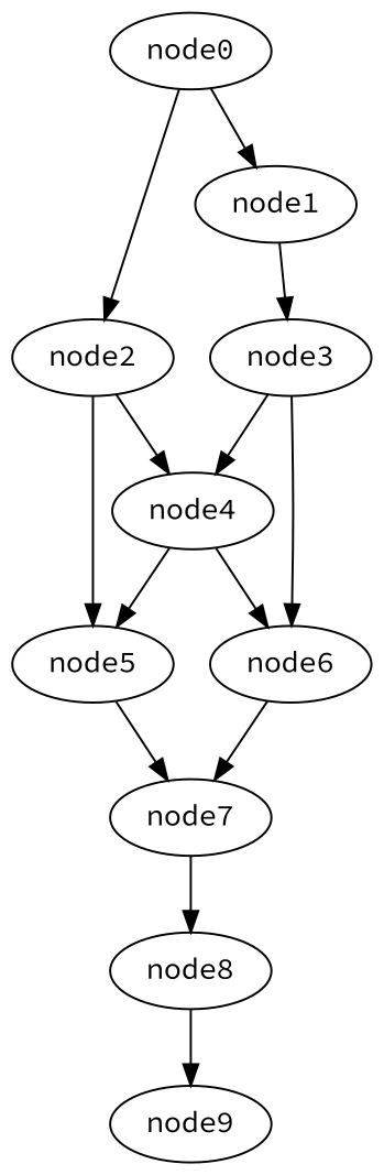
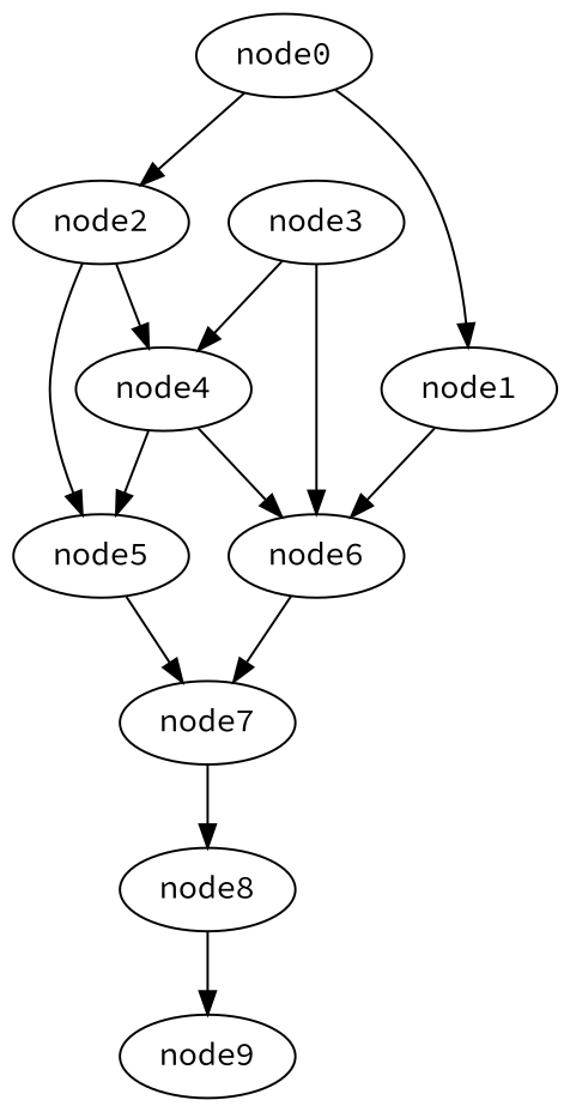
  digraph {
    fontname="Source Code Pro"
    node [fontname="Source Code Pro"]
    edge [fontname="Source Code Pro"]
    node8
    node9
    node7
    node6
    node5
    node4
    node3
    node2
    node1
    node0
    node8 -> node9
    node7 -> node8
    node6 -> node7
    node5 -> node7
    node4 -> node6
    node4 -> node5
    node3 -> node6
    node3 -> node4
    node2 -> node5
    node2 -> node4
-   node1 -> node3
+   node1 -> node6
    node0 -> node2
    node0 -> node1
  }
